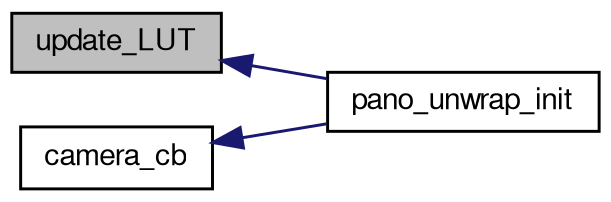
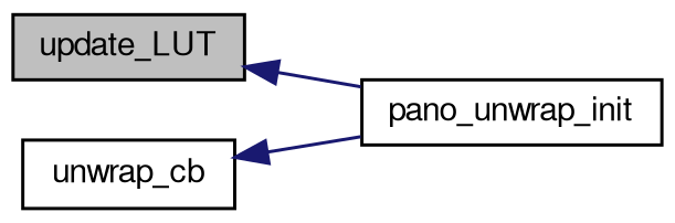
  digraph {
    rankdir=LR
    node [color=black fillcolor=white fontname=FreeSans fontsize=10 shape=record style=filled]
    edge [color=midnightblue dir=back fontname=FreeSans fontsize=10 labelfontname=FreeSans labelfontsize=10 style=solid]
    n1 [fillcolor=grey75 fontcolor=black height=0.2 label=update_LUT width=0.4]
    n2 [height=0.2 label=pano_unwrap_init width=0.4]
-   n3 [height=0.2 label=camera_cb width=0.4]
+   n3 [height=0.2 label=unwrap_cb width=0.4]
    n1 -> n2
    n3 -> n2
  }
